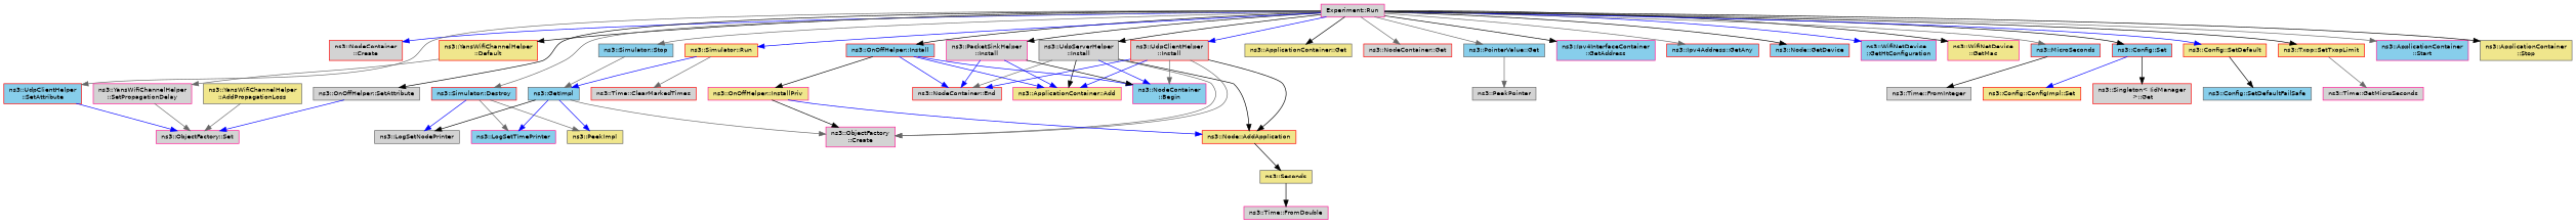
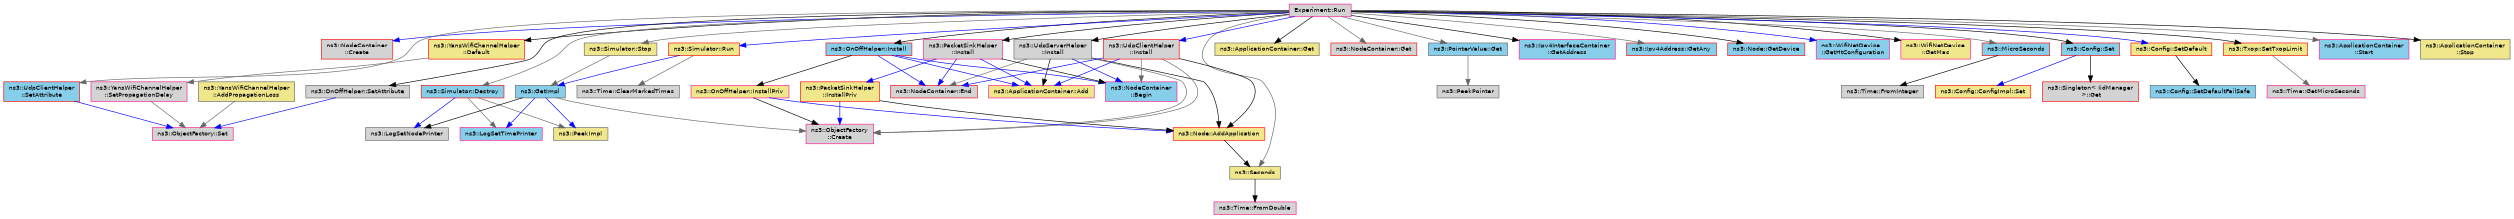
  digraph {
    rankdir=TB
    node [color=red fillcolor=lightgrey fontname=Helvetica fontsize=10 shape=record style=filled]
    edge [color=black fontname=Helvetica fontsize=10 labelfontname=Helvetica labelfontsize=10 style=solid]
    n1 [color=deeppink fontcolor=black height=0.2 label="Experiment::Run" width=0.4]
    n2 [height=0.2 label="ns3::NodeContainer\l::Create" width=0.4]
    n3 [fillcolor=khaki height=0.2 label="ns3::YansWifiChannelHelper\l::Default" width=0.4]
    n4 [fillcolor=skyblue height=0.2 label="ns3::Simulator::Destroy" width=0.4]
    n5 [color=gray40 fillcolor=khaki height=0.2 label="ns3::ApplicationContainer::Get" width=0.4]
    n6 [height=0.2 label="ns3::NodeContainer::Get" width=0.4]
    n7 [color=gray40 fillcolor=skyblue height=0.2 label="ns3::PointerValue::Get" width=0.4]
    n8 [color=deeppink fillcolor=skyblue height=0.2 label="ns3::Ipv4InterfaceContainer\l::GetAddress" width=0.4]
    n9 [fillcolor=skyblue height=0.2 label="ns3::Ipv4Address::GetAny" width=0.4]
    n10 [fillcolor=skyblue height=0.2 label="ns3::Node::GetDevice" width=0.4]
    n11 [color=deeppink fillcolor=skyblue height=0.2 label="ns3::WifiNetDevice\l::GetHtConfiguration" width=0.4]
    n12 [color=deeppink fillcolor=khaki height=0.2 label="ns3::WifiNetDevice\l::GetMac" width=0.4]
    n13 [color=gray40 height=0.2 label="ns3::UdpServerHelper\l::Install" width=0.4]
    n14 [color=gray40 fillcolor=khaki height=0.2 label="ns3::Seconds" width=0.4]
    n15 [height=0.2 label="ns3::UdpClientHelper\l::Install" width=0.4]
    n16 [fillcolor=skyblue height=0.2 label="ns3::OnOffHelper::Install" width=0.4]
    n17 [color=deeppink height=0.2 label="ns3::PacketSinkHelper\l::Install" width=0.4]
    n18 [fillcolor=skyblue height=0.2 label="ns3::MicroSeconds" width=0.4]
    n19 [fillcolor=khaki height=0.2 label="ns3::Simulator::Run" width=0.4]
    n20 [fillcolor=skyblue height=0.2 label="ns3::Config::Set" width=0.4]
    n21 [color=gray40 height=0.2 label="ns3::OnOffHelper::SetAttribute" width=0.4]
    n22 [fillcolor=skyblue height=0.2 label="ns3::UdpClientHelper\l::SetAttribute" width=0.4]
    n23 [fillcolor=khaki height=0.2 label="ns3::Config::SetDefault" width=0.4]
    n24 [fillcolor=khaki height=0.2 label="ns3::Txop::SetTxopLimit" width=0.4]
    n25 [color=deeppink fillcolor=skyblue height=0.2 label="ns3::ApplicationContainer\l::Start" width=0.4]
    n26 [color=gray40 fillcolor=khaki height=0.2 label="ns3::ApplicationContainer\l::Stop" width=0.4]
-   n27 [color=gray40 fillcolor=skyblue height=0.2 label="ns3::Simulator::Stop" width=0.4]
+   n27 [color=gray40 fillcolor=khaki height=0.2 label="ns3::Simulator::Stop" width=0.4]
    n28 [color=deeppink height=0.2 label="ns3::YansWifiChannelHelper\l::SetPropagationDelay" width=0.4]
    n29 [color=gray40 height=0.2 label="ns3::LogSetNodePrinter" width=0.4]
    n30 [color=deeppink fillcolor=skyblue height=0.2 label="ns3::LogSetTimePrinter" width=0.4]
    n31 [color=gray40 fillcolor=khaki height=0.2 label="ns3::PeekImpl" width=0.4]
    n32 [color=gray40 height=0.2 label="ns3::PeekPointer" width=0.4]
    n33 [color=deeppink fillcolor=khaki height=0.2 label="ns3::ApplicationContainer::Add" width=0.4]
    n34 [fillcolor=khaki height=0.2 label="ns3::Node::AddApplication" width=0.4]
    n35 [color=deeppink fillcolor=skyblue height=0.2 label="ns3::NodeContainer\l::Begin" width=0.4]
    n36 [color=deeppink height=0.2 label="ns3::ObjectFactory\l::Create" width=0.4]
    n37 [height=0.2 label="ns3::NodeContainer::End" width=0.4]
    n38 [color=deeppink height=0.2 label="ns3::Time::FromDouble" width=0.4]
    n39 [color=deeppink fillcolor=khaki height=0.2 label="ns3::OnOffHelper::InstallPriv" width=0.4]
+   n40 [fillcolor=khaki height=0.2 label="ns3::PacketSinkHelper\l::InstallPriv" width=0.4]
    n41 [color=gray40 height=0.2 label="ns3::Time::FromInteger" width=0.4]
-   n42 [height=0.2 label="ns3::Time::ClearMarkedTimes" width=0.4]
+   n42 [color=gray40 height=0.2 label="ns3::Time::ClearMarkedTimes" width=0.4]
    n43 [color=gray40 fillcolor=skyblue height=0.2 label="ns3::GetImpl" width=0.4]
    n44 [height=0.2 label="ns3::Singleton\< IidManager\l \>::Get" width=0.4]
    n45 [fillcolor=khaki height=0.2 label="ns3::Config::ConfigImpl::Set" width=0.4]
    n46 [color=deeppink height=0.2 label="ns3::ObjectFactory::Set" width=0.4]
    n47 [color=gray40 fillcolor=skyblue height=0.2 label="ns3::Config::SetDefaultFailSafe" width=0.4]
    n48 [color=deeppink height=0.2 label="ns3::Time::GetMicroSeconds" width=0.4]
    n49 [color=gray40 fillcolor=khaki height=0.2 label="ns3::YansWifiChannelHelper\l::AddPropagationLoss" width=0.4]
    n1 -> n2 [color=blue]
    n1 -> n3
    n1 -> n4 [color=gray40]
    n1 -> n5
    n1 -> n6 [color=gray40]
    n1 -> n7 [color=gray40]
    n1 -> n8
    n1 -> n9 [color=gray40]
    n1 -> n10
    n1 -> n11 [color=blue]
    n1 -> n12
    n1 -> n13
+   n1 -> n14 [color=gray40]
    n1 -> n15 [color=blue]
    n1 -> n16
    n1 -> n17
    n1 -> n18 [color=gray40]
    n1 -> n19 [color=blue]
    n1 -> n20
    n1 -> n21
    n1 -> n22 [color=gray40]
    n1 -> n23 [color=blue]
    n1 -> n24
    n1 -> n25 [color=gray40]
    n1 -> n26
    n1 -> n27 [color=gray40]
    n3 -> n28 [color=gray40]
    n4 -> n29 [color=blue]
    n4 -> n30 [color=gray40]
    n4 -> n31 [color=gray40]
    n7 -> n32 [color=gray40]
    n13 -> n33
    n13 -> n34
    n13 -> n35 [color=blue]
    n13 -> n36 [color=gray40]
    n13 -> n37 [color=gray40]
    n14 -> n38
    n15 -> n33 [color=blue]
    n15 -> n34
    n15 -> n35 [color=gray40]
    n15 -> n36 [color=gray40]
    n15 -> n37 [color=blue]
    n16 -> n33 [color=blue]
    n16 -> n35 [color=blue]
    n16 -> n37 [color=blue]
    n16 -> n39
    n17 -> n33 [color=blue]
    n17 -> n35
    n17 -> n37 [color=blue]
+   n17 -> n40 [color=blue]
    n18 -> n41
    n19 -> n42 [color=gray40]
    n19 -> n43 [color=blue]
    n20 -> n44
    n20 -> n45 [color=blue]
    n21 -> n46 [color=blue]
    n22 -> n46 [color=blue]
    n23 -> n47
    n24 -> n48 [color=gray40]
    n27 -> n43 [color=gray40]
    n28 -> n46 [color=gray40]
    n34 -> n14
    n39 -> n34 [color=blue]
    n39 -> n36
+   n40 -> n34
+   n40 -> n36 [color=blue]
    n43 -> n29
    n43 -> n30 [color=blue]
    n43 -> n31 [color=blue]
    n43 -> n36 [color=gray40]
    n49 -> n46 [color=gray40]
  }
